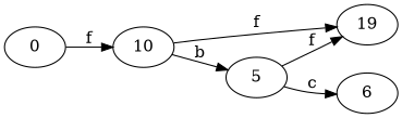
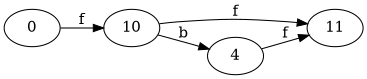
  strict digraph {
    rankdir=LR
    0
    10
-   11 [label=19]
-   4 [label=5]
-   6
+   11
+   4
    0 -> 10 [label=f]
    10 -> 11 [label=f]
    10 -> 4 [label=b]
    4 -> 11 [label=f]
-   4 -> 6 [label=c]
  }
